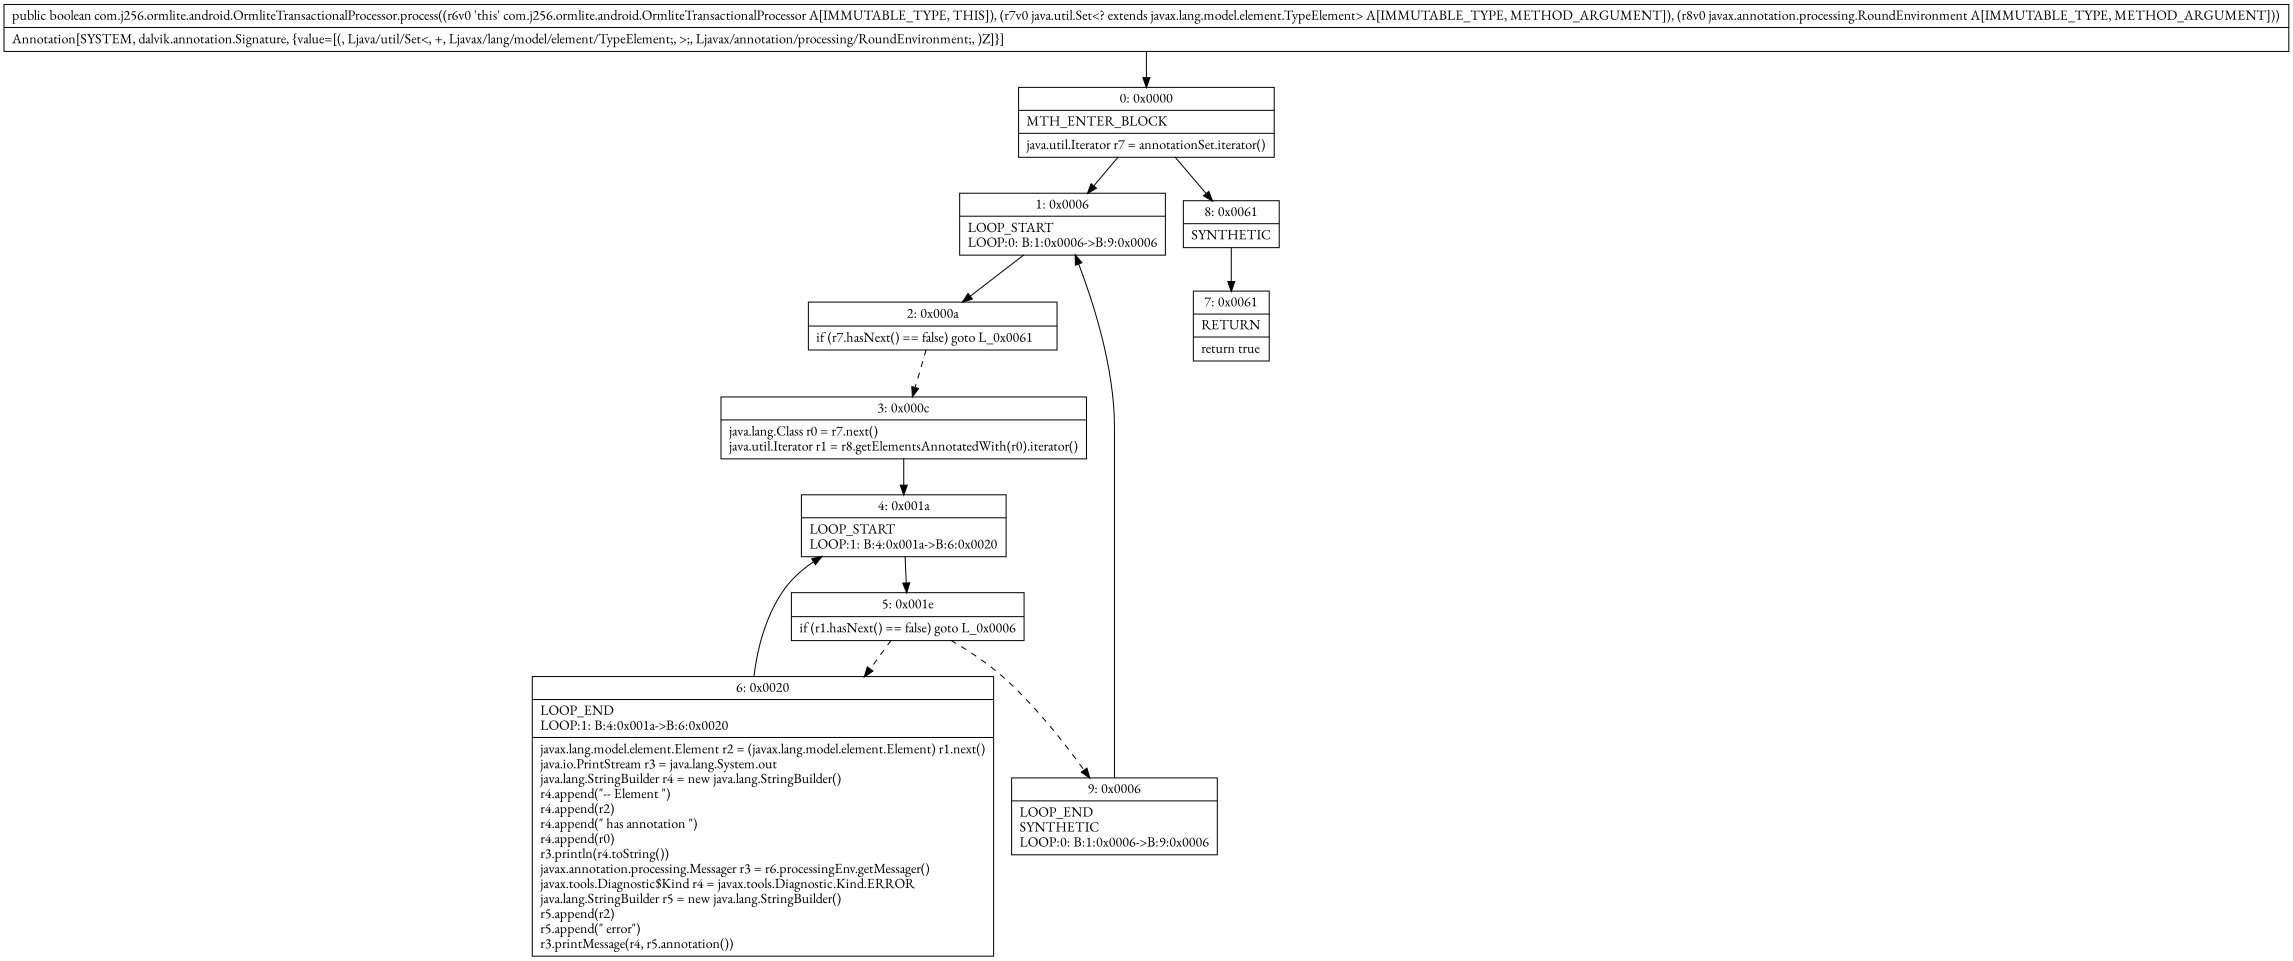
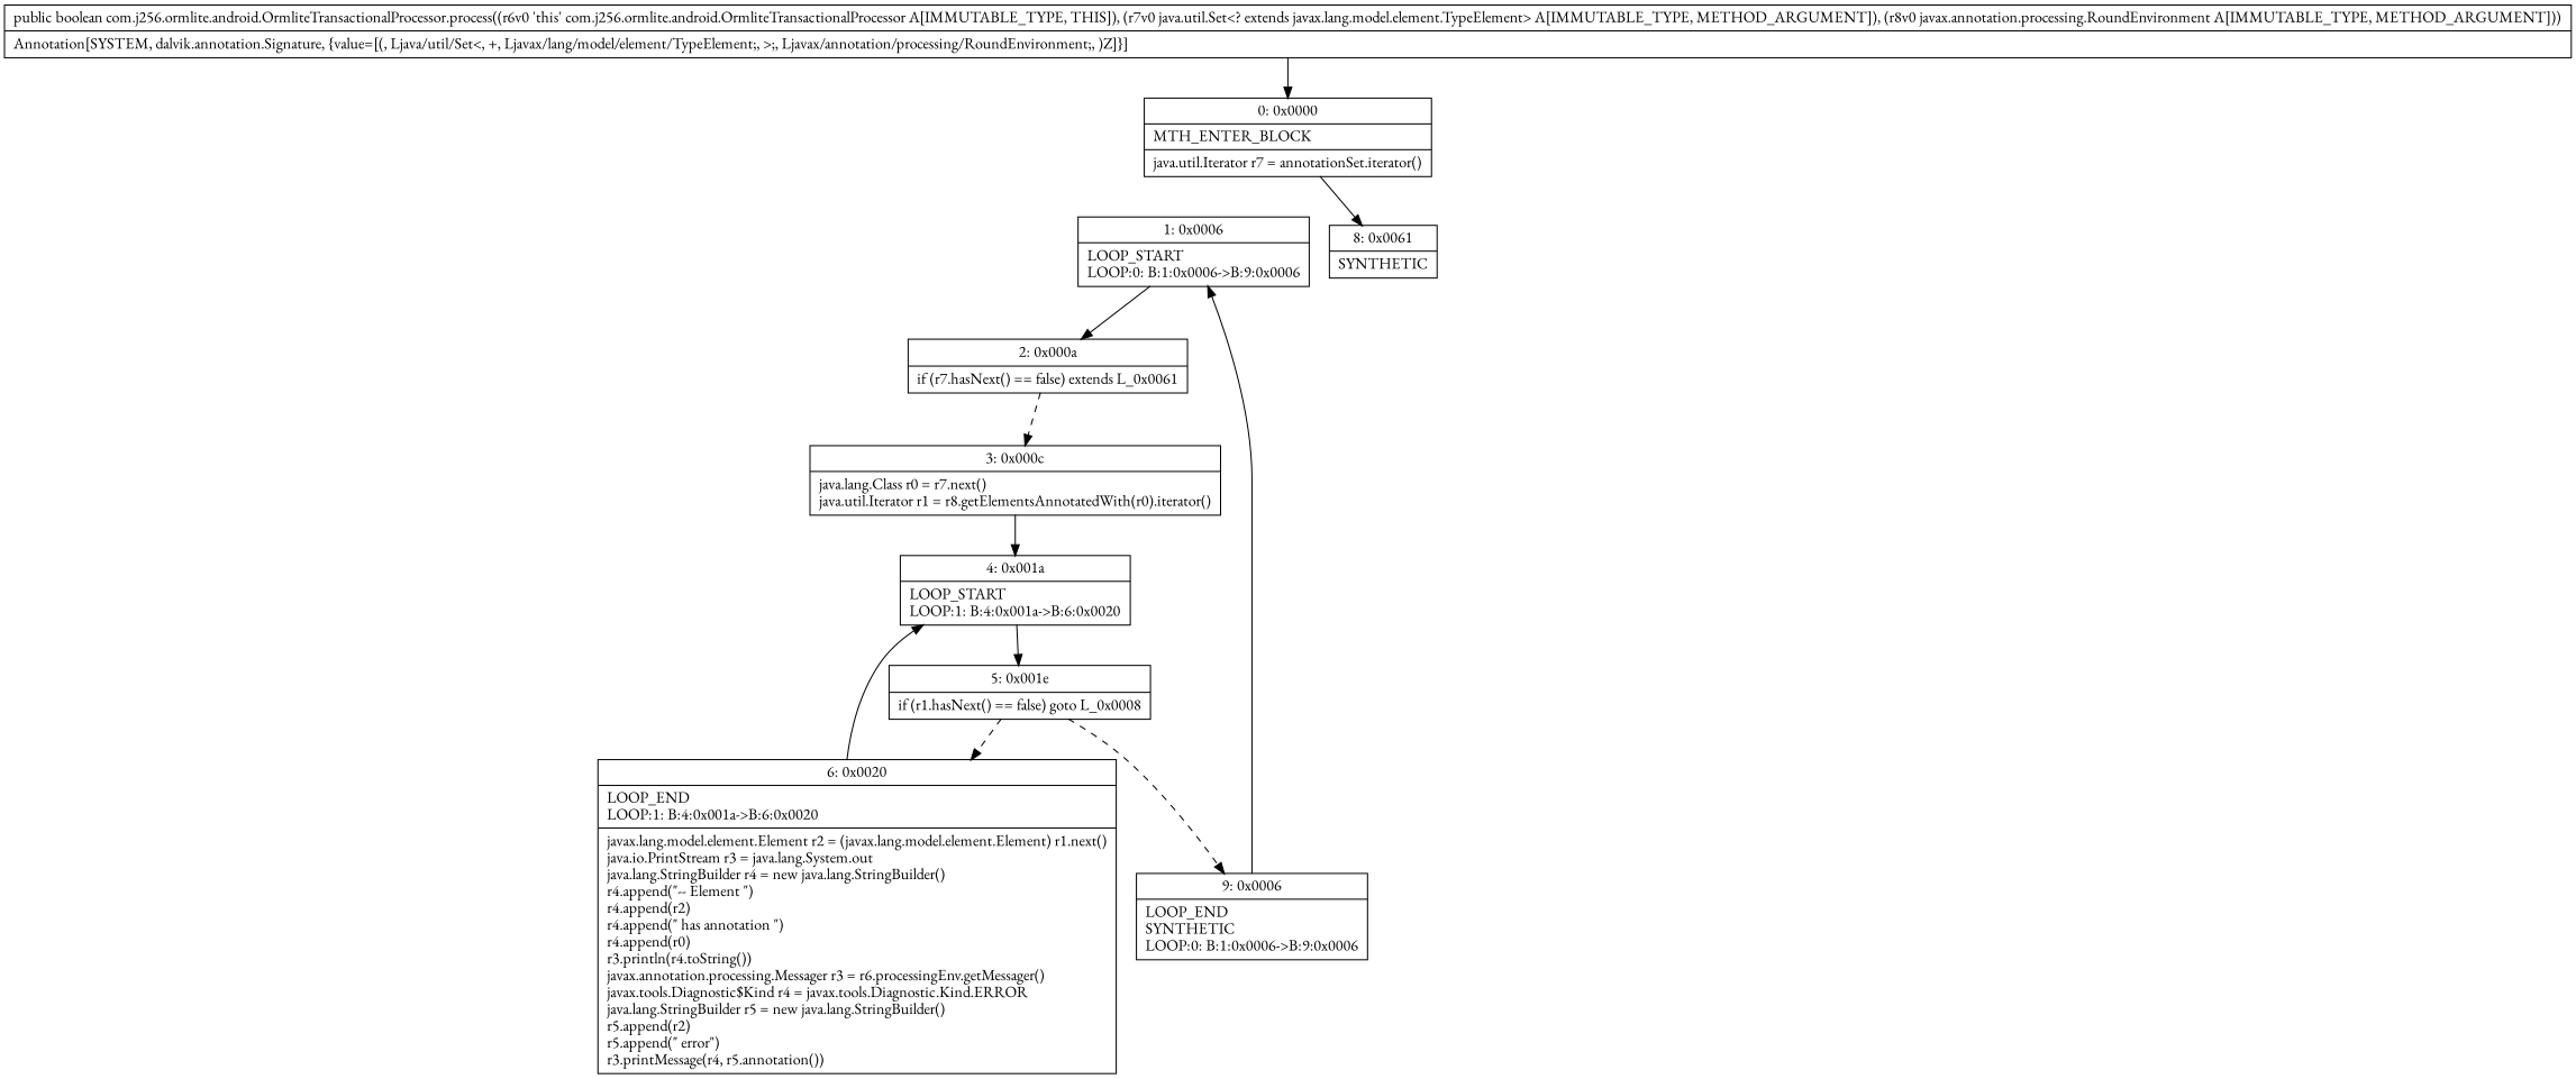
  digraph {
    fontname="EB Garamond"
    node [fontname="EB Garamond" shape=record]
    edge [fontname="EB Garamond"]
    n1 [label="{0\:\ 0x0000|MTH_ENTER_BLOCK\l|java.util.Iterator r7 = annotationSet.iterator()\l}"]
    n2 [label="{1\:\ 0x0006|LOOP_START\lLOOP:0: B:1:0x0006\-\>B:9:0x0006\l}"]
    n3 [label="{8\:\ 0x0061|SYNTHETIC\l}"]
-   n4 [label="{2\:\ 0x000a|if (r7.hasNext() == false) goto L_0x0061\l}"]
+   n4 [label="{2\:\ 0x000a|if (r7.hasNext() == false) extends L_0x0061\l}"]
    n5 [label="{3\:\ 0x000c|java.lang.Class r0 = r7.next()\ljava.util.Iterator r1 = r8.getElementsAnnotatedWith(r0).iterator()\l}"]
    n6 [label="{4\:\ 0x001a|LOOP_START\lLOOP:1: B:4:0x001a\-\>B:6:0x0020\l}"]
-   n7 [label="{7\:\ 0x0061|RETURN\l|return true\l}"]
-   n8 [label="{5\:\ 0x001e|if (r1.hasNext() == false) goto L_0x0006\l}"]
+   n8 [label="{5\:\ 0x001e|if (r1.hasNext() == false) goto L_0x0008\l}"]
    n9 [label="{6\:\ 0x0020|LOOP_END\lLOOP:1: B:4:0x001a\-\>B:6:0x0020\l|javax.lang.model.element.Element r2 = (javax.lang.model.element.Element) r1.next()\ljava.io.PrintStream r3 = java.lang.System.out\ljava.lang.StringBuilder r4 = new java.lang.StringBuilder()\lr4.append(\"\-\- Element \")\lr4.append(r2)\lr4.append(\" has annotation \")\lr4.append(r0)\lr3.println(r4.toString())\ljavax.annotation.processing.Messager r3 = r6.processingEnv.getMessager()\ljavax.tools.Diagnostic$Kind r4 = javax.tools.Diagnostic.Kind.ERROR\ljava.lang.StringBuilder r5 = new java.lang.StringBuilder()\lr5.append(r2)\lr5.append(\" error\")\lr3.printMessage(r4, r5.annotation())\l}"]
    n10 [label="{9\:\ 0x0006|LOOP_END\lSYNTHETIC\lLOOP:0: B:1:0x0006\-\>B:9:0x0006\l}"]
    n11 [label="{public boolean com.j256.ormlite.android.OrmliteTransactionalProcessor.process((r6v0 'this' com.j256.ormlite.android.OrmliteTransactionalProcessor A[IMMUTABLE_TYPE, THIS]), (r7v0 java.util.Set\<? extends javax.lang.model.element.TypeElement\> A[IMMUTABLE_TYPE, METHOD_ARGUMENT]), (r8v0 javax.annotation.processing.RoundEnvironment A[IMMUTABLE_TYPE, METHOD_ARGUMENT]))  | Annotation[SYSTEM, dalvik.annotation.Signature, \{value=[(, Ljava\/util\/Set\<, +, Ljavax\/lang\/model\/element\/TypeElement;, \>;, Ljavax\/annotation\/processing\/RoundEnvironment;, )Z]\}]\l}"]
-   n1 -> n2
    n1 -> n3
    n2 -> n4
-   n3 -> n7
    n4 -> n5 [style=dashed]
    n5 -> n6
    n6 -> n8
    n8 -> n9 [style=dashed]
    n8 -> n10 [style=dashed]
    n9 -> n6
    n10 -> n2
    n11 -> n1
  }
